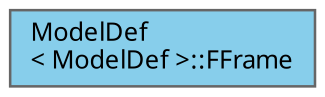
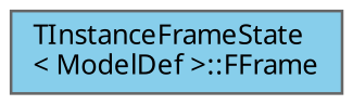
  digraph {
    rankdir=LR
    fontname="Noto Sans"
-   n1 [color=grey40 fillcolor=skyblue fontname="Noto Sans" fontsize=10 height=0.2 label="ModelDef\l\< ModelDef \>::FFrame" shape=box style=filled width=0.4]
+   n1 [color=grey40 fillcolor=skyblue fontname="Noto Sans" fontsize=10 height=0.2 label="TInstanceFrameState\l\< ModelDef \>::FFrame" shape=box style=filled width=0.4]
  }
